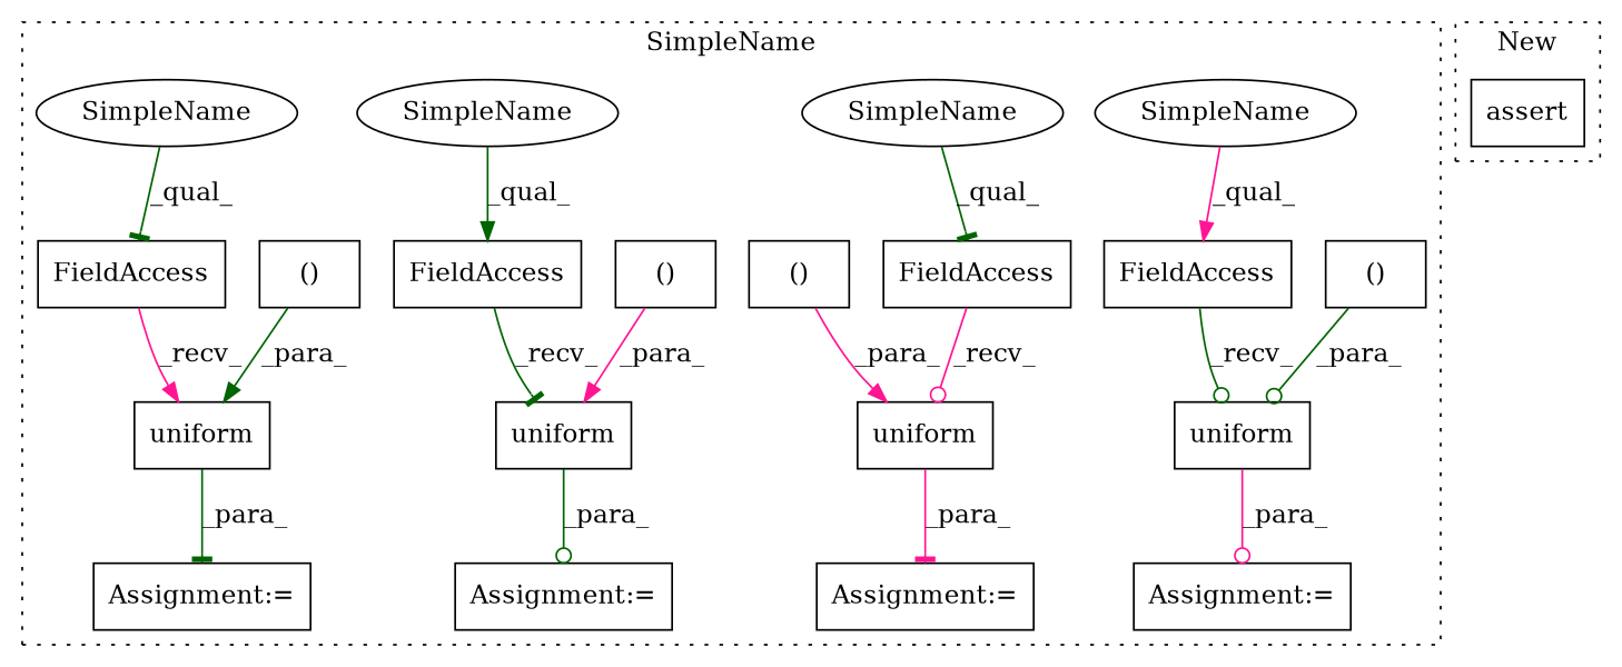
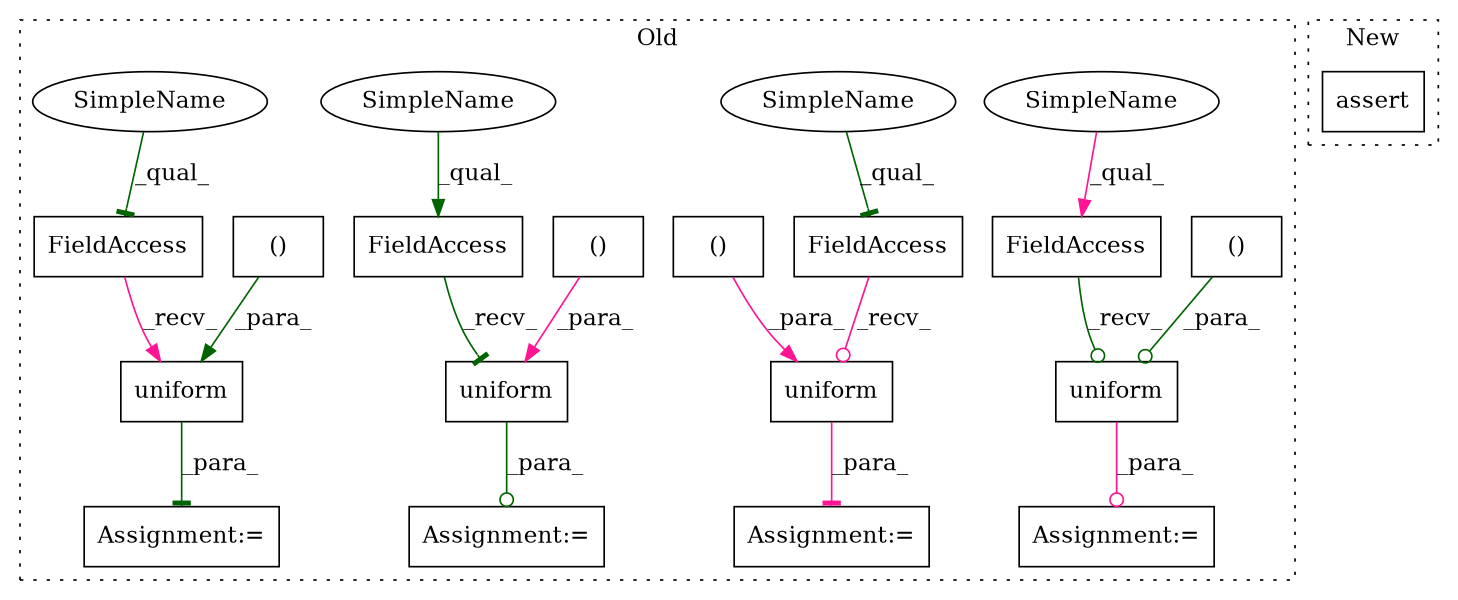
  digraph {
    node [a=32 l=12 s=5656 shape=box]
    edge [color=darkgreen arrowhead=normal]
    n1 [l="15,2" label=uniform s="5669,5701"]
    n2 [a=22 label=FieldAccess]
    n3 [a=106 l=17 label="()" s=5684]
    n4 [a=7 l=1 label="Assignment:=" s=5655]
    n5 [a=22 label=FieldAccess s=6246]
    n6 [l="13,2" label=uniform s="6259,6297"]
    n7 [a=106 l=25 label="()" s=6272]
    n8 [a=22 label=FieldAccess s=5946]
    n9 [l="13,2" label=uniform s="5959,5997"]
    n10 [a=106 l=25 label="()" s=5972]
    n11 [a=7 l=1 label="Assignment:=" s=5945]
    n12 [a=7 l=1 label="Assignment:=" s=6245]
    n13 [a=22 label=FieldAccess s=6543]
    n14 [l="13,2" label=uniform s="6556,6594"]
    n15 [a=106 l=25 label="()" s=6569]
    n16 [a=7 l=1 label="Assignment:=" s=6542]
    n17 [a=42 l=5 label=SimpleName shape=ellipse]
    n18 [a=42 l=5 label=SimpleName s=6246 shape=ellipse]
    n19 [a=42 l=5 label=SimpleName s=6543 shape=ellipse]
    n20 [a=42 l=5 label=SimpleName s=5946 shape=ellipse]
    n21 [l="15,2" label=assert s="5355,5432"]
    subgraph cluster_1 {
-     label=SimpleName
+     label=Old
      style=dotted
      n1
      n2
      n3
      n4
      n5
      n6
      n7
      n8
      n9
      n10
      n11
      n12
      n13
      n14
      n15
      n16
      n17
      n18
      n19
      n20
    }
    subgraph cluster_2 {
      label=New
      style=dotted
      n21
    }
    n1 -> n4 [label=_para_ color=deeppink arrowhead=odot]
    n2 -> n1 [label=_recv_ arrowhead=odot]
    n3 -> n1 [label=_para_ arrowhead=odot]
    n5 -> n6 [label=_recv_ color=deeppink arrowhead=odot]
    n6 -> n12 [label=_para_ color=deeppink arrowhead=tee]
    n7 -> n6 [label=_para_ color=deeppink]
    n8 -> n9 [label=_recv_ color=deeppink]
    n9 -> n11 [label=_para_ arrowhead=tee]
    n10 -> n9 [label=_para_]
    n13 -> n14 [label=_recv_ arrowhead=tee]
    n14 -> n16 [label=_para_ arrowhead=odot]
    n15 -> n14 [label=_para_ color=deeppink]
    n17 -> n2 [label=_qual_ color=deeppink]
    n18 -> n5 [label=_qual_ arrowhead=tee]
    n19 -> n13 [label=_qual_]
    n20 -> n8 [label=_qual_ arrowhead=tee]
  }
